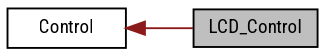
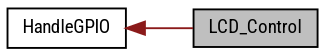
  digraph {
    rankdir=LR
    fontname="Roboto Condensed"
    node [color=black fontname="Roboto Condensed" fontsize=10 shape=record style=filled]
    n1 [fillcolor=grey75 fontcolor=black height=0.2 label=LCD_Control width=0.4]
-   n2 [fillcolor=white height=0.2 label=Control width=0.4]
+   n2 [fillcolor=white height=0.2 label=HandleGPIO width=0.4]
    n2 -> n1 [color=firebrick4 dir=back fontname="Roboto Condensed" fontsize=10 labelfontname=Helvetica labelfontsize=10 style=solid]
  }
